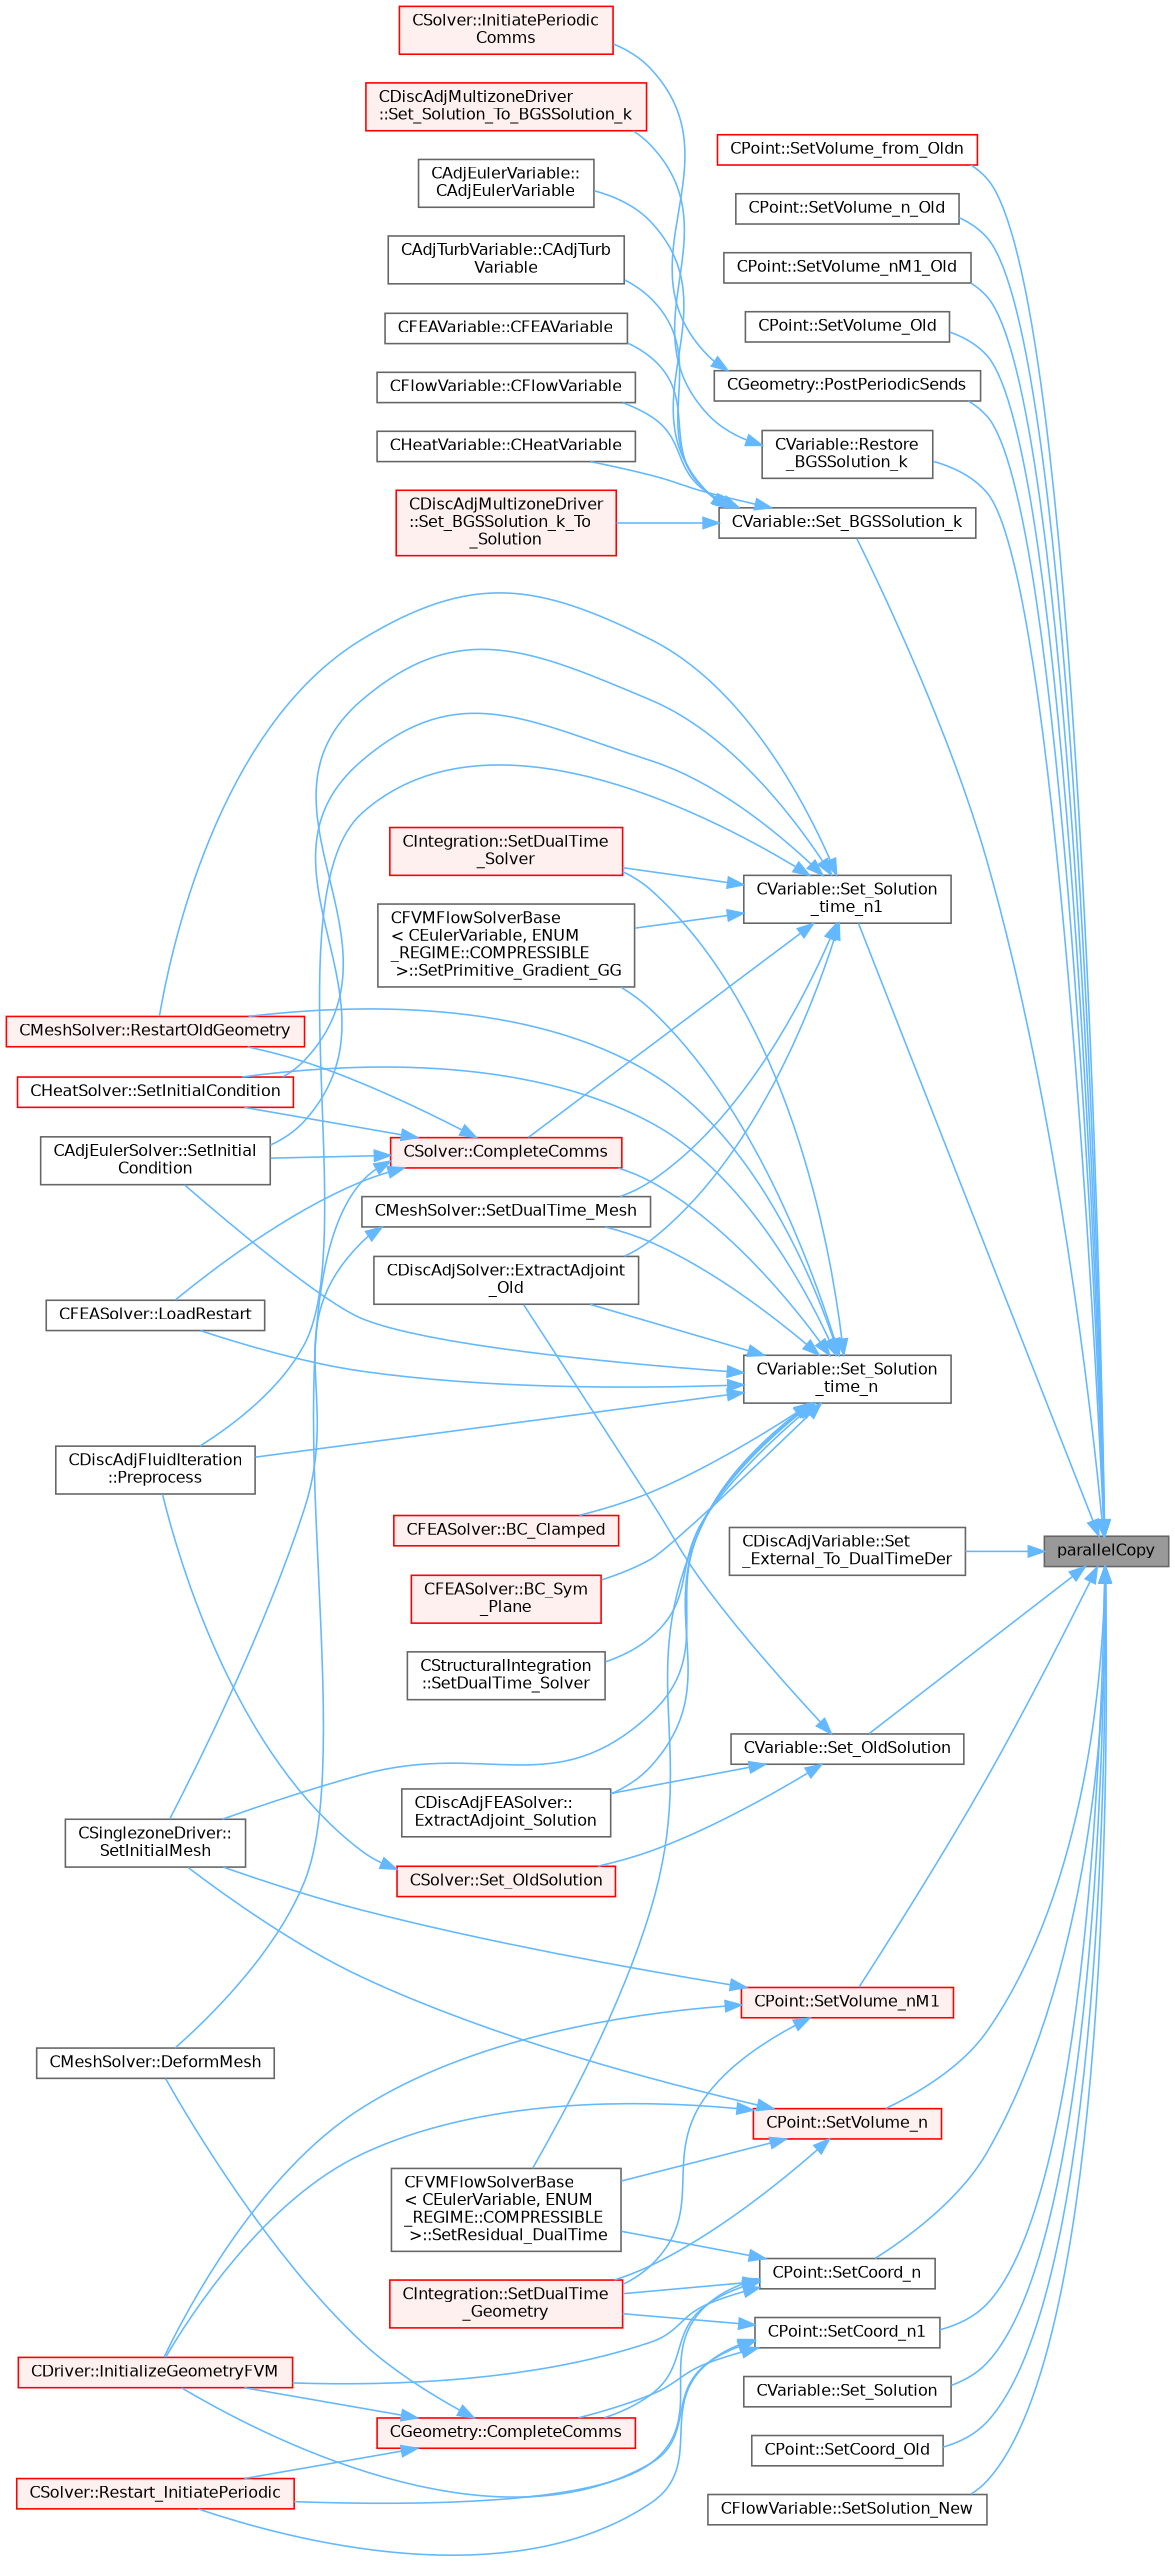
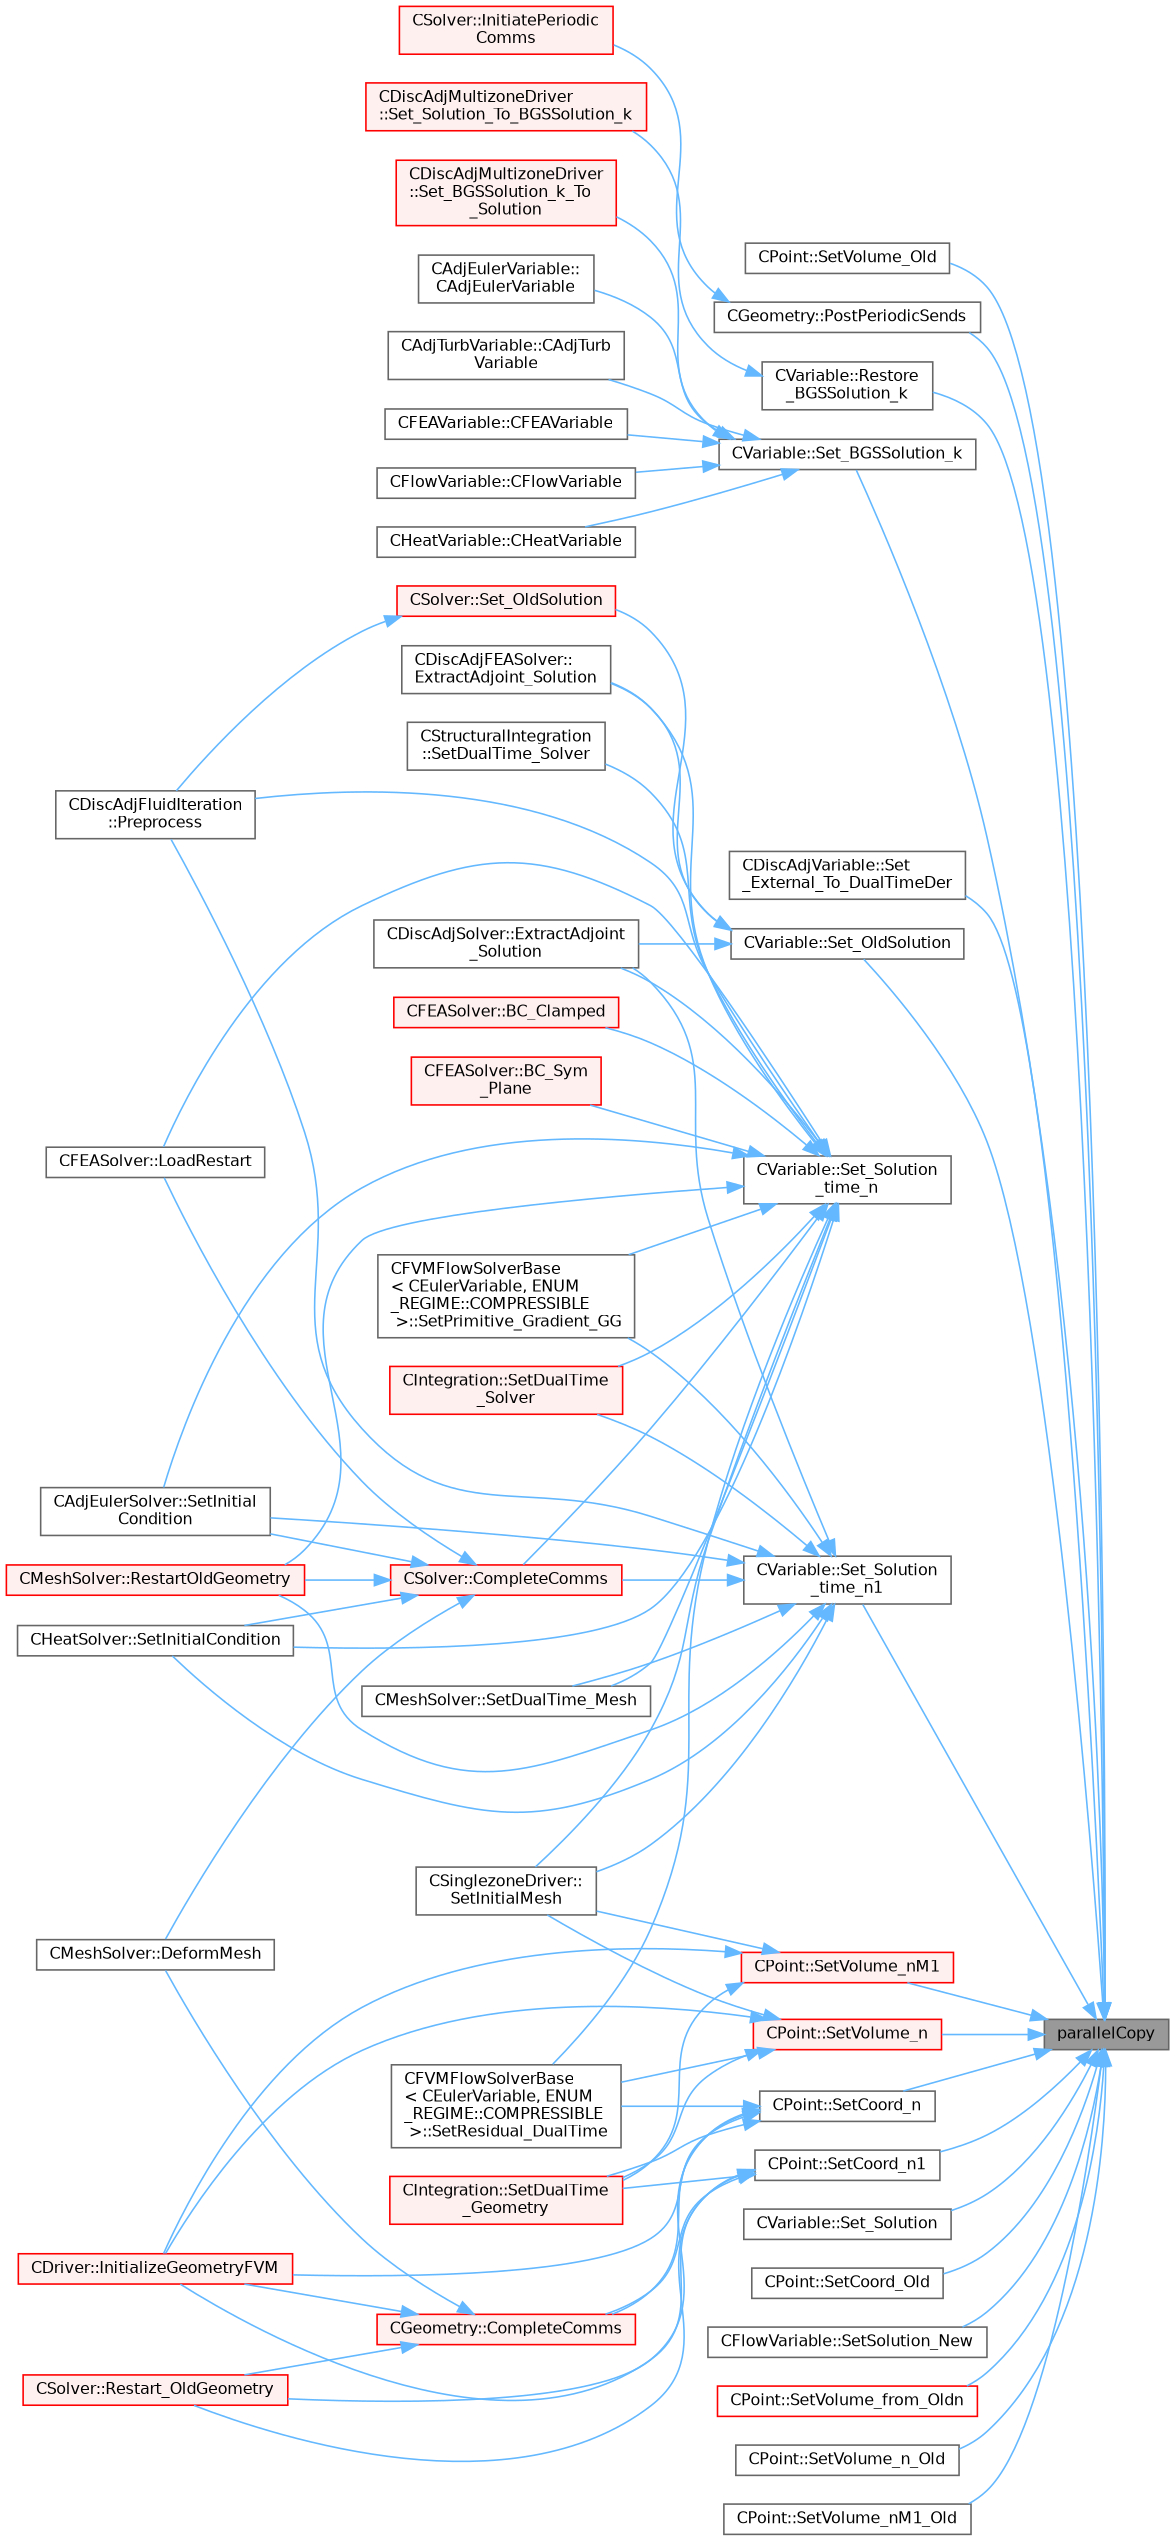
  digraph {
    rankdir=RL
    node [color=grey40 fillcolor=white fontname=Helvetica fontsize=10 shape=box style=filled]
    edge [color=steelblue1 dir=back fontname=Helvetica fontsize=10 labelfontname=Helvetica labelfontsize=10 style=solid]
    n1 [color=gray40 fillcolor=grey60 fontcolor=black height=0.2 label=parallelCopy width=0.4]
    n2 [height=0.2 label="CGeometry::PostPeriodicSends" width=0.4]
    n3 [height=0.2 label="CVariable::Restore\l_BGSSolution_k" width=0.4]
    n4 [height=0.2 label="CVariable::Set_BGSSolution_k" width=0.4]
    n5 [height=0.2 label="CDiscAdjVariable::Set\l_External_To_DualTimeDer" width=0.4]
    n6 [height=0.2 label="CVariable::Set_OldSolution" width=0.4]
    n7 [height=0.2 label="CVariable::Set_Solution" width=0.4]
    n8 [height=0.2 label="CVariable::Set_Solution\l_time_n1" width=0.4]
    n9 [height=0.2 label="CPoint::SetCoord_n" width=0.4]
    n10 [height=0.2 label="CPoint::SetCoord_n1" width=0.4]
    n11 [height=0.2 label="CPoint::SetCoord_Old" width=0.4]
    n12 [height=0.2 label="CFlowVariable::SetSolution_New" width=0.4]
    n13 [color=red height=0.2 label="CPoint::SetVolume_from_Oldn" width=0.4]
    n14 [color=red fillcolor="#FFF0F0" height=0.2 label="CPoint::SetVolume_n" width=0.4]
    n15 [height=0.2 label="CPoint::SetVolume_n_Old" width=0.4]
    n16 [color=red fillcolor="#FFF0F0" height=0.2 label="CPoint::SetVolume_nM1" width=0.4]
    n17 [height=0.2 label="CPoint::SetVolume_nM1_Old" width=0.4]
    n18 [height=0.2 label="CPoint::SetVolume_Old" width=0.4]
    n19 [color=red fillcolor="#FFF0F0" height=0.2 label="CSolver::InitiatePeriodic\lComms" width=0.4]
    n20 [color=red fillcolor="#FFF0F0" height=0.2 label="CDiscAdjMultizoneDriver\l::Set_Solution_To_BGSSolution_k" width=0.4]
    n21 [height=0.2 label="CAdjEulerVariable::\lCAdjEulerVariable" width=0.4]
    n22 [height=0.2 label="CAdjTurbVariable::CAdjTurb\lVariable" width=0.4]
    n23 [height=0.2 label="CFEAVariable::CFEAVariable" width=0.4]
    n24 [height=0.2 label="CFlowVariable::CFlowVariable" width=0.4]
    n25 [height=0.2 label="CHeatVariable::CHeatVariable" width=0.4]
    n26 [color=red fillcolor="#FFF0F0" height=0.2 label="CDiscAdjMultizoneDriver\l::Set_BGSSolution_k_To\l_Solution" width=0.4]
    n27 [height=0.2 label="CDiscAdjFEASolver::\lExtractAdjoint_Solution" width=0.4]
-   n28 [height=0.2 label="CDiscAdjSolver::ExtractAdjoint\l_Old" width=0.4]
+   n28 [height=0.2 label="CDiscAdjSolver::ExtractAdjoint\l_Solution" width=0.4]
    n29 [color=red fillcolor="#FFF0F0" height=0.2 label="CSolver::Set_OldSolution" width=0.4]
    n30 [height=0.2 label="CVariable::Set_Solution\l_time_n" width=0.4]
    n31 [height=0.2 label="CDiscAdjFluidIteration\l::Preprocess" width=0.4]
    n32 [color=red fillcolor="#FFF0F0" height=0.2 label="CFEASolver::BC_Clamped" width=0.4]
    n33 [color=red fillcolor="#FFF0F0" height=0.2 label="CFEASolver::BC_Sym\l_Plane" width=0.4]
    n34 [color=red fillcolor="#FFF0F0" height=0.2 label="CSolver::CompleteComms" width=0.4]
    n35 [height=0.2 label="CFEASolver::LoadRestart" width=0.4]
    n36 [color=red fillcolor="#FFF0F0" height=0.2 label="CMeshSolver::RestartOldGeometry" width=0.4]
    n37 [height=0.2 label="CAdjEulerSolver::SetInitial\lCondition" width=0.4]
-   n38 [color=red height=0.2 label="CHeatSolver::SetInitialCondition" width=0.4]
+   n38 [height=0.2 label="CHeatSolver::SetInitialCondition" width=0.4]
    n39 [height=0.2 label="CMeshSolver::SetDualTime_Mesh" width=0.4]
    n40 [color=red fillcolor="#FFF0F0" height=0.2 label="CIntegration::SetDualTime\l_Solver" width=0.4]
    n41 [height=0.2 label="CStructuralIntegration\l::SetDualTime_Solver" width=0.4]
    n42 [height=0.2 label="CSinglezoneDriver::\lSetInitialMesh" width=0.4]
    n43 [height=0.2 label="CFVMFlowSolverBase\l\< CEulerVariable, ENUM\l_REGIME::COMPRESSIBLE\l \>::SetPrimitive_Gradient_GG" width=0.4]
    n44 [height=0.2 label="CFVMFlowSolverBase\l\< CEulerVariable, ENUM\l_REGIME::COMPRESSIBLE\l \>::SetResidual_DualTime" width=0.4]
    n45 [color=red fillcolor="#FFF0F0" height=0.2 label="CGeometry::CompleteComms" width=0.4]
    n46 [color=red fillcolor="#FFF0F0" height=0.2 label="CDriver::InitializeGeometryFVM" width=0.4]
-   n47 [color=red fillcolor="#FFF0F0" height=0.2 label="CSolver::Restart_InitiatePeriodic" width=0.4]
+   n47 [color=red fillcolor="#FFF0F0" height=0.2 label="CSolver::Restart_OldGeometry" width=0.4]
    n48 [color=red fillcolor="#FFF0F0" height=0.2 label="CIntegration::SetDualTime\l_Geometry" width=0.4]
    n49 [height=0.2 label="CMeshSolver::DeformMesh" width=0.4]
    n1 -> n2
    n1 -> n3
    n1 -> n4
    n1 -> n5
    n1 -> n6
    n1 -> n7
    n1 -> n8
    n1 -> n9
    n1 -> n10
    n1 -> n11
    n1 -> n12
    n1 -> n13
    n1 -> n14
    n1 -> n15
    n1 -> n16
    n1 -> n17
    n1 -> n18
    n2 -> n19
    n3 -> n20
    n4 -> n21
    n4 -> n22
    n4 -> n23
    n4 -> n24
    n4 -> n25
    n4 -> n26
    n6 -> n27
    n6 -> n28
    n6 -> n29
    n8 -> n28
    n8 -> n31
    n8 -> n34
    n8 -> n36
    n8 -> n37
    n8 -> n38
    n8 -> n39
    n8 -> n40
-   n39 -> n42
+   n8 -> n42
    n8 -> n43
    n9 -> n44
    n9 -> n45
    n9 -> n46
    n9 -> n47
    n9 -> n48
    n10 -> n45
    n10 -> n46
    n10 -> n47
    n10 -> n48
    n14 -> n42
    n14 -> n44
    n14 -> n46
    n14 -> n48
    n16 -> n42
    n16 -> n46
    n16 -> n48
    n29 -> n31
    n30 -> n27
    n30 -> n28
    n30 -> n31
    n30 -> n32
    n30 -> n33
    n30 -> n34
    n30 -> n35
    n30 -> n36
    n30 -> n37
    n30 -> n38
    n30 -> n39
    n30 -> n40
    n30 -> n41
    n30 -> n42
    n30 -> n43
    n30 -> n44
    n34 -> n35
    n34 -> n36
    n34 -> n37
    n34 -> n38
    n34 -> n49
    n45 -> n46
    n45 -> n47
    n45 -> n49
  }
